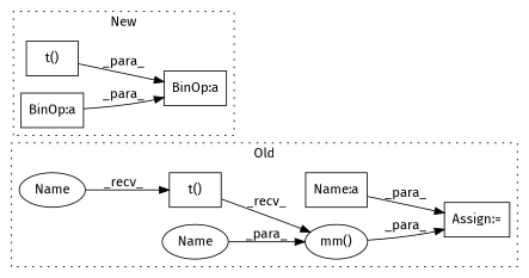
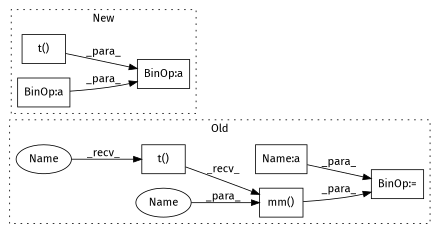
  digraph {
    fontname="Fira Sans"
    rankdir=LR
    node [a=75 fontname="Fira Sans" l=3 s=5631 shape=box]
    edge [fontname="Fira Sans"]
-   n1 [l="9,1" label="mm()" s="5631,5641" shape=ellipse]
+   n1 [l="9,1" label="mm()" s="5631,5641"]
    n2 [l=5 label="t()"]
-   n3 [a=68 label="Assign:=" s=5958]
+   n3 [a=68 label="BinOp:=" s=5958]
    n4 [a=61 label="Name:a" s=5843]
    n5 [a=87 l=1 label=Name shape=ellipse]
    n6 [a=87 l=1 label=Name s=5640 shape=ellipse]
    n7 [l=5 label="t()" s=5545]
    n8 [a=82 label="BinOp:a" s=5550]
    n9 [a=82 l=7 label="BinOp:a" s=5503]
    subgraph cluster_1 {
      label=Old
      style=dotted
      n1
      n2
      n3
      n4
      n5
      n6
    }
    subgraph cluster_2 {
      label=New
      style=dotted
      n7
      n8
      n9
    }
    n1 -> n3 [label=_para_]
    n2 -> n1 [label=_recv_]
    n4 -> n3 [label=_para_]
    n5 -> n2 [label=_recv_]
    n6 -> n1 [label=_para_]
    n7 -> n8 [label=_para_]
    n9 -> n8 [label=_para_]
  }
